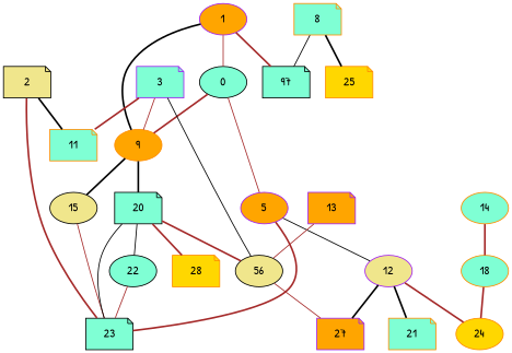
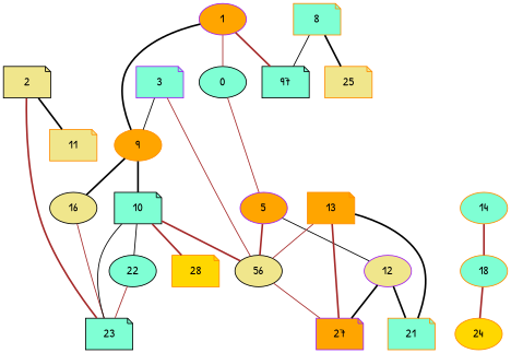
  graph {
    fontname="Patrick Hand"
    node [color=darkorange fillcolor=aquamarine fontname="Patrick Hand" shape=note style=filled]
    edge [color=brown fontname="Patrick Hand" style=bold weight=1.0]
    1 [color=purple fillcolor=orange shape=ellipse]
    n2 [color=black label=0 shape=ellipse]
    n3 [color=black label=97]
    9 [fillcolor=orange shape=ellipse]
    5 [color=purple fillcolor=orange shape=ellipse]
-   15 [color=black fillcolor=khaki shape=ellipse]
+   15 [color=black fillcolor=khaki shape=ellipse label=16]
    23 [color=black]
    2 [color=black fillcolor=khaki]
-   11
+   11 [fillcolor=khaki]
    3 [color=purple]
    n11 [color=black fillcolor=khaki label=56 shape=ellipse]
-   10 [color=black label=20]
+   10 [color=black]
    27 [color=purple fillcolor=orange]
    12 [color=purple fillcolor=khaki shape=ellipse]
    21
    24 [fillcolor=gold shape=ellipse]
    8
-   25 [fillcolor=gold]
+   25 [fillcolor=khaki]
    22 [color=black shape=ellipse]
    28 [fillcolor=gold]
-   13 [color=purple fillcolor=orange]
+   13 [fillcolor=orange]
    14 [shape=ellipse]
    18 [shape=ellipse]
    1 -- n2 [style=solid]
    1 -- n3
    1 -- 9 [color=black]
-   n2 -- 9
    n2 -- 5 [style=solid]
    9 -- 15 [color=black]
    9 -- 10 [color=black]
-   5 -- 23
+   5 -- n11
    5 -- 12 [color=black style=solid]
    15 -- 23 [style=solid]
    2 -- 23
    2 -- 11 [color=black]
-   3 -- 9 [style=solid]
-   3 -- 11
-   3 -- n11 [color=black style=solid]
+   3 -- 9 [color=black style=solid]
+   3 -- n11 [style=solid]
    n11 -- 27 [style=solid]
    10 -- 23 [color=black style=solid]
    10 -- n11
    10 -- 22 [color=black style=solid]
    10 -- 28
    12 -- 27 [color=black]
    12 -- 21 [color=black]
-   12 -- 24
    8 -- n3 [color=black style=solid]
    8 -- 25 [color=black]
    22 -- 23 [style=solid weight=2.0]
    13 -- n11 [style=solid weight=2.0]
+   13 -- 27
+   13 -- 21 [color=black]
    14 -- 18
    18 -- 24
  }
